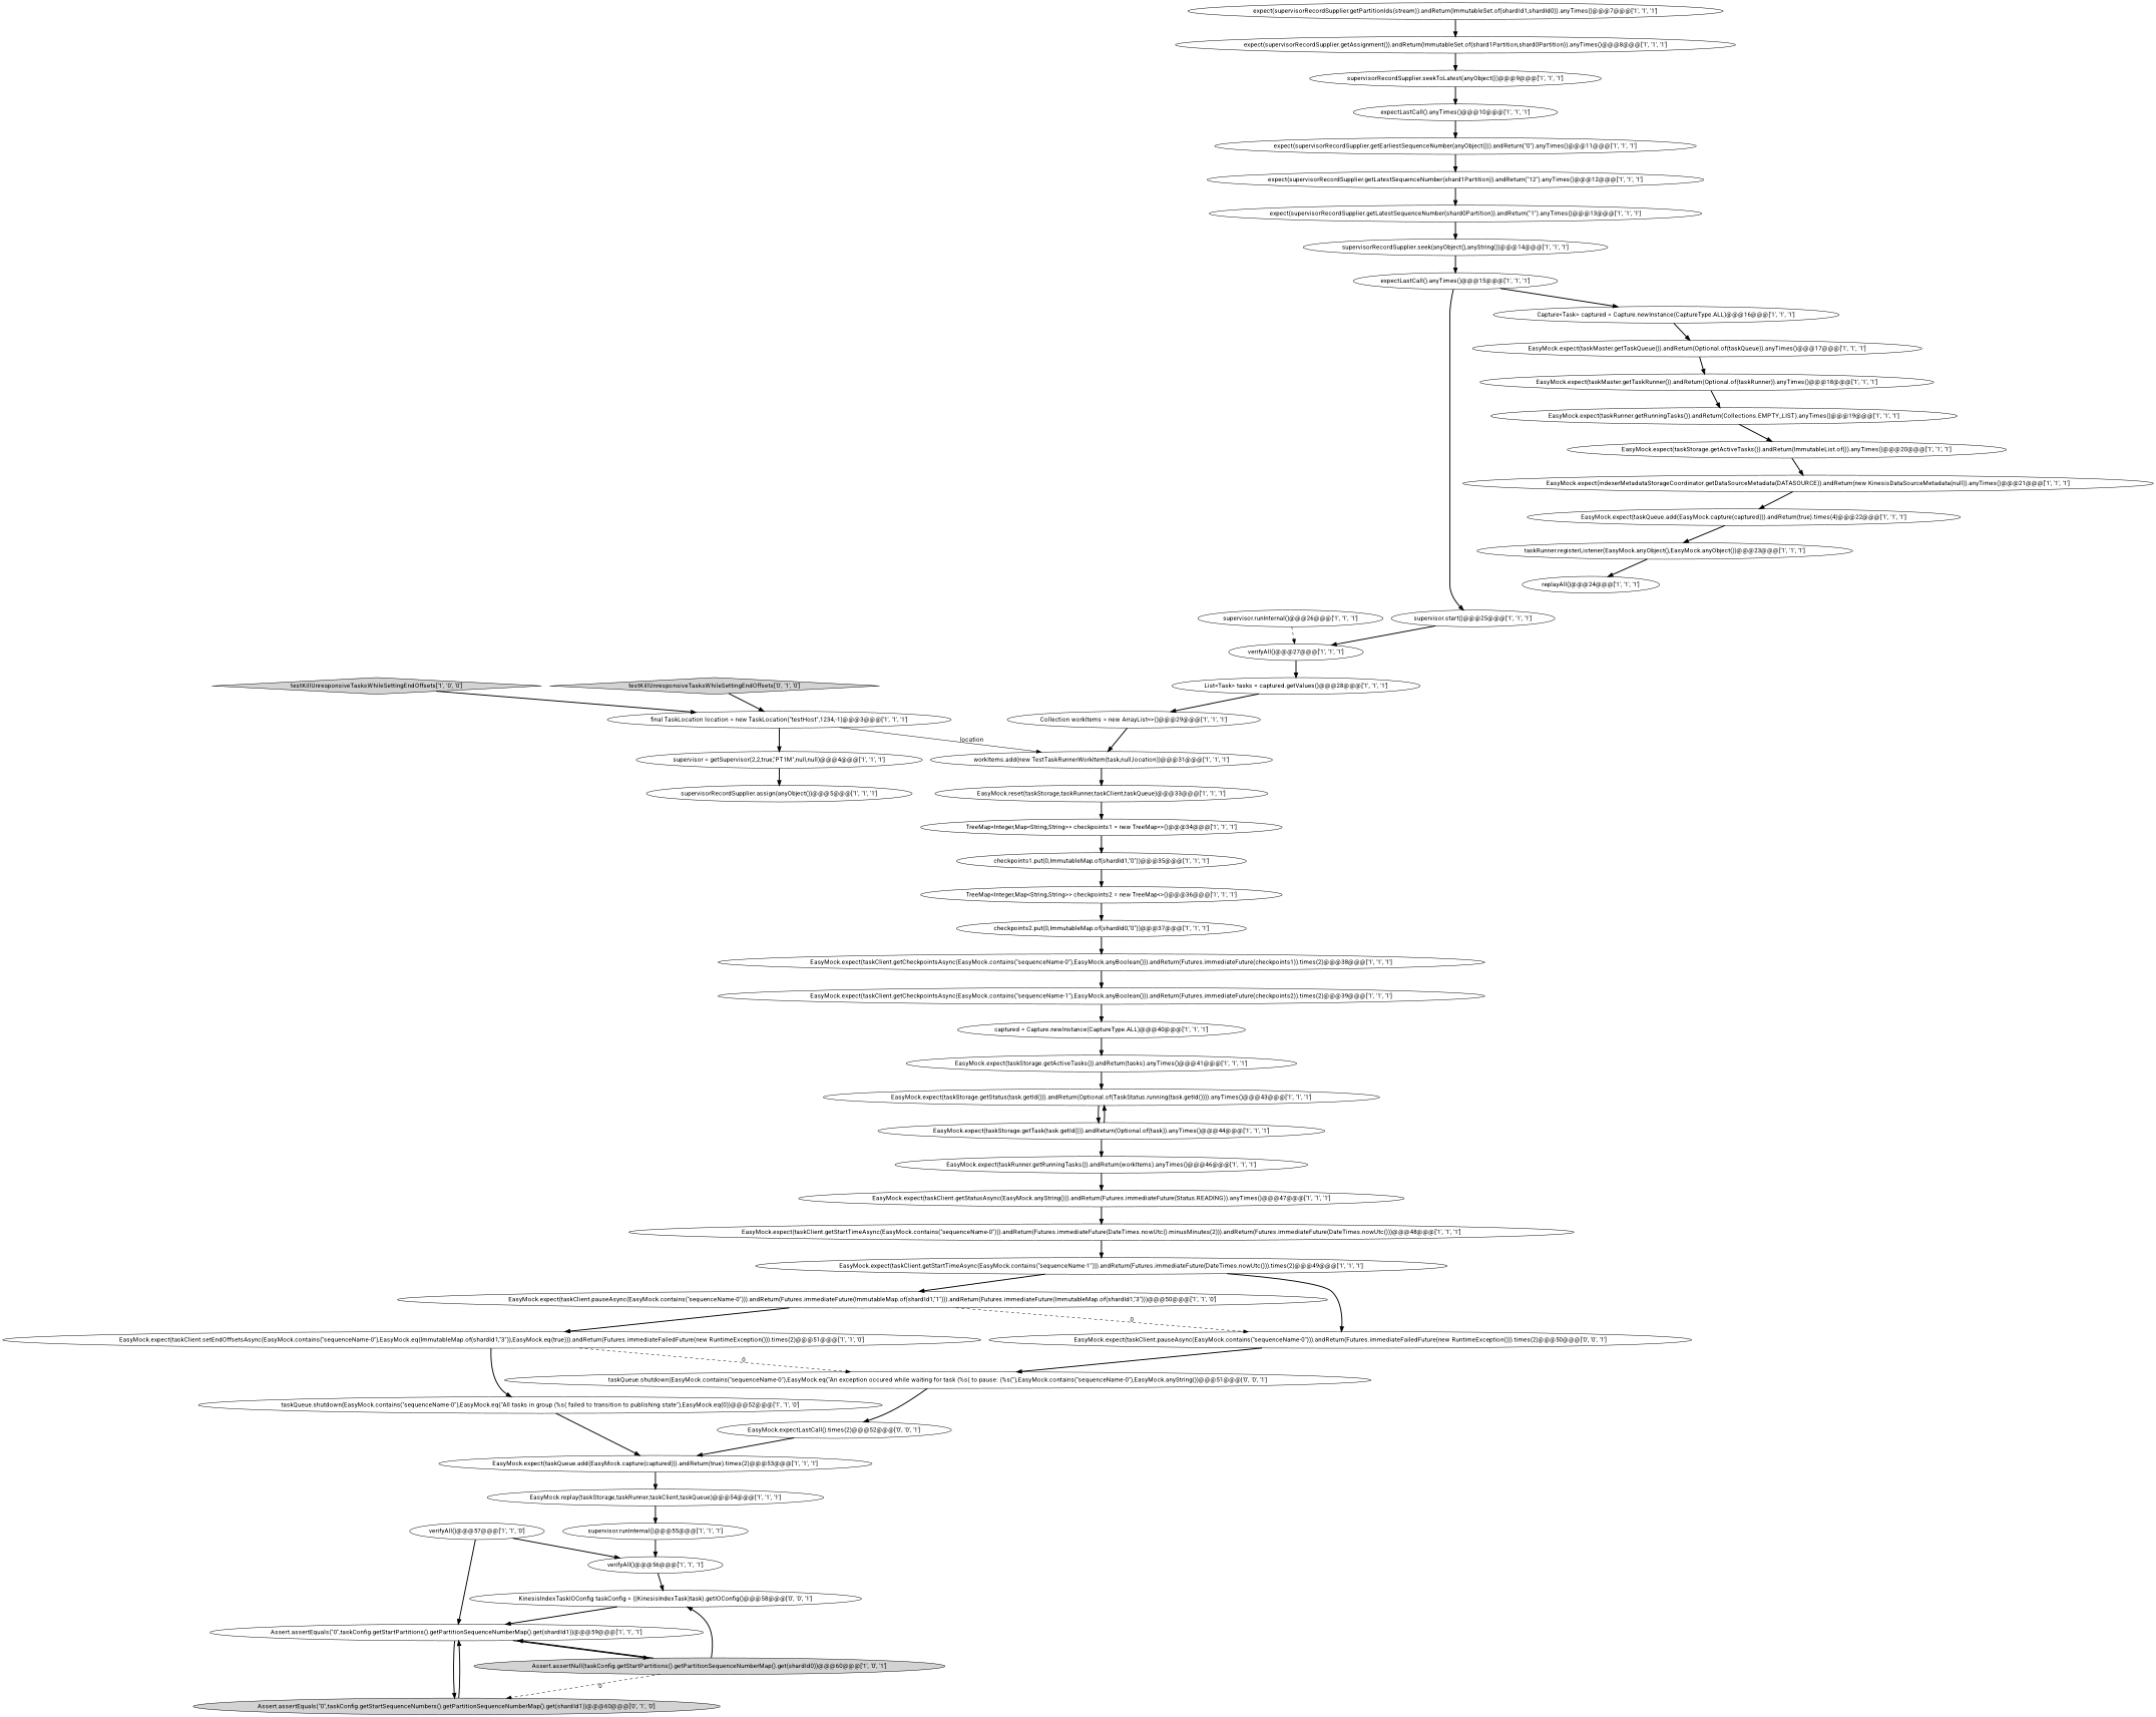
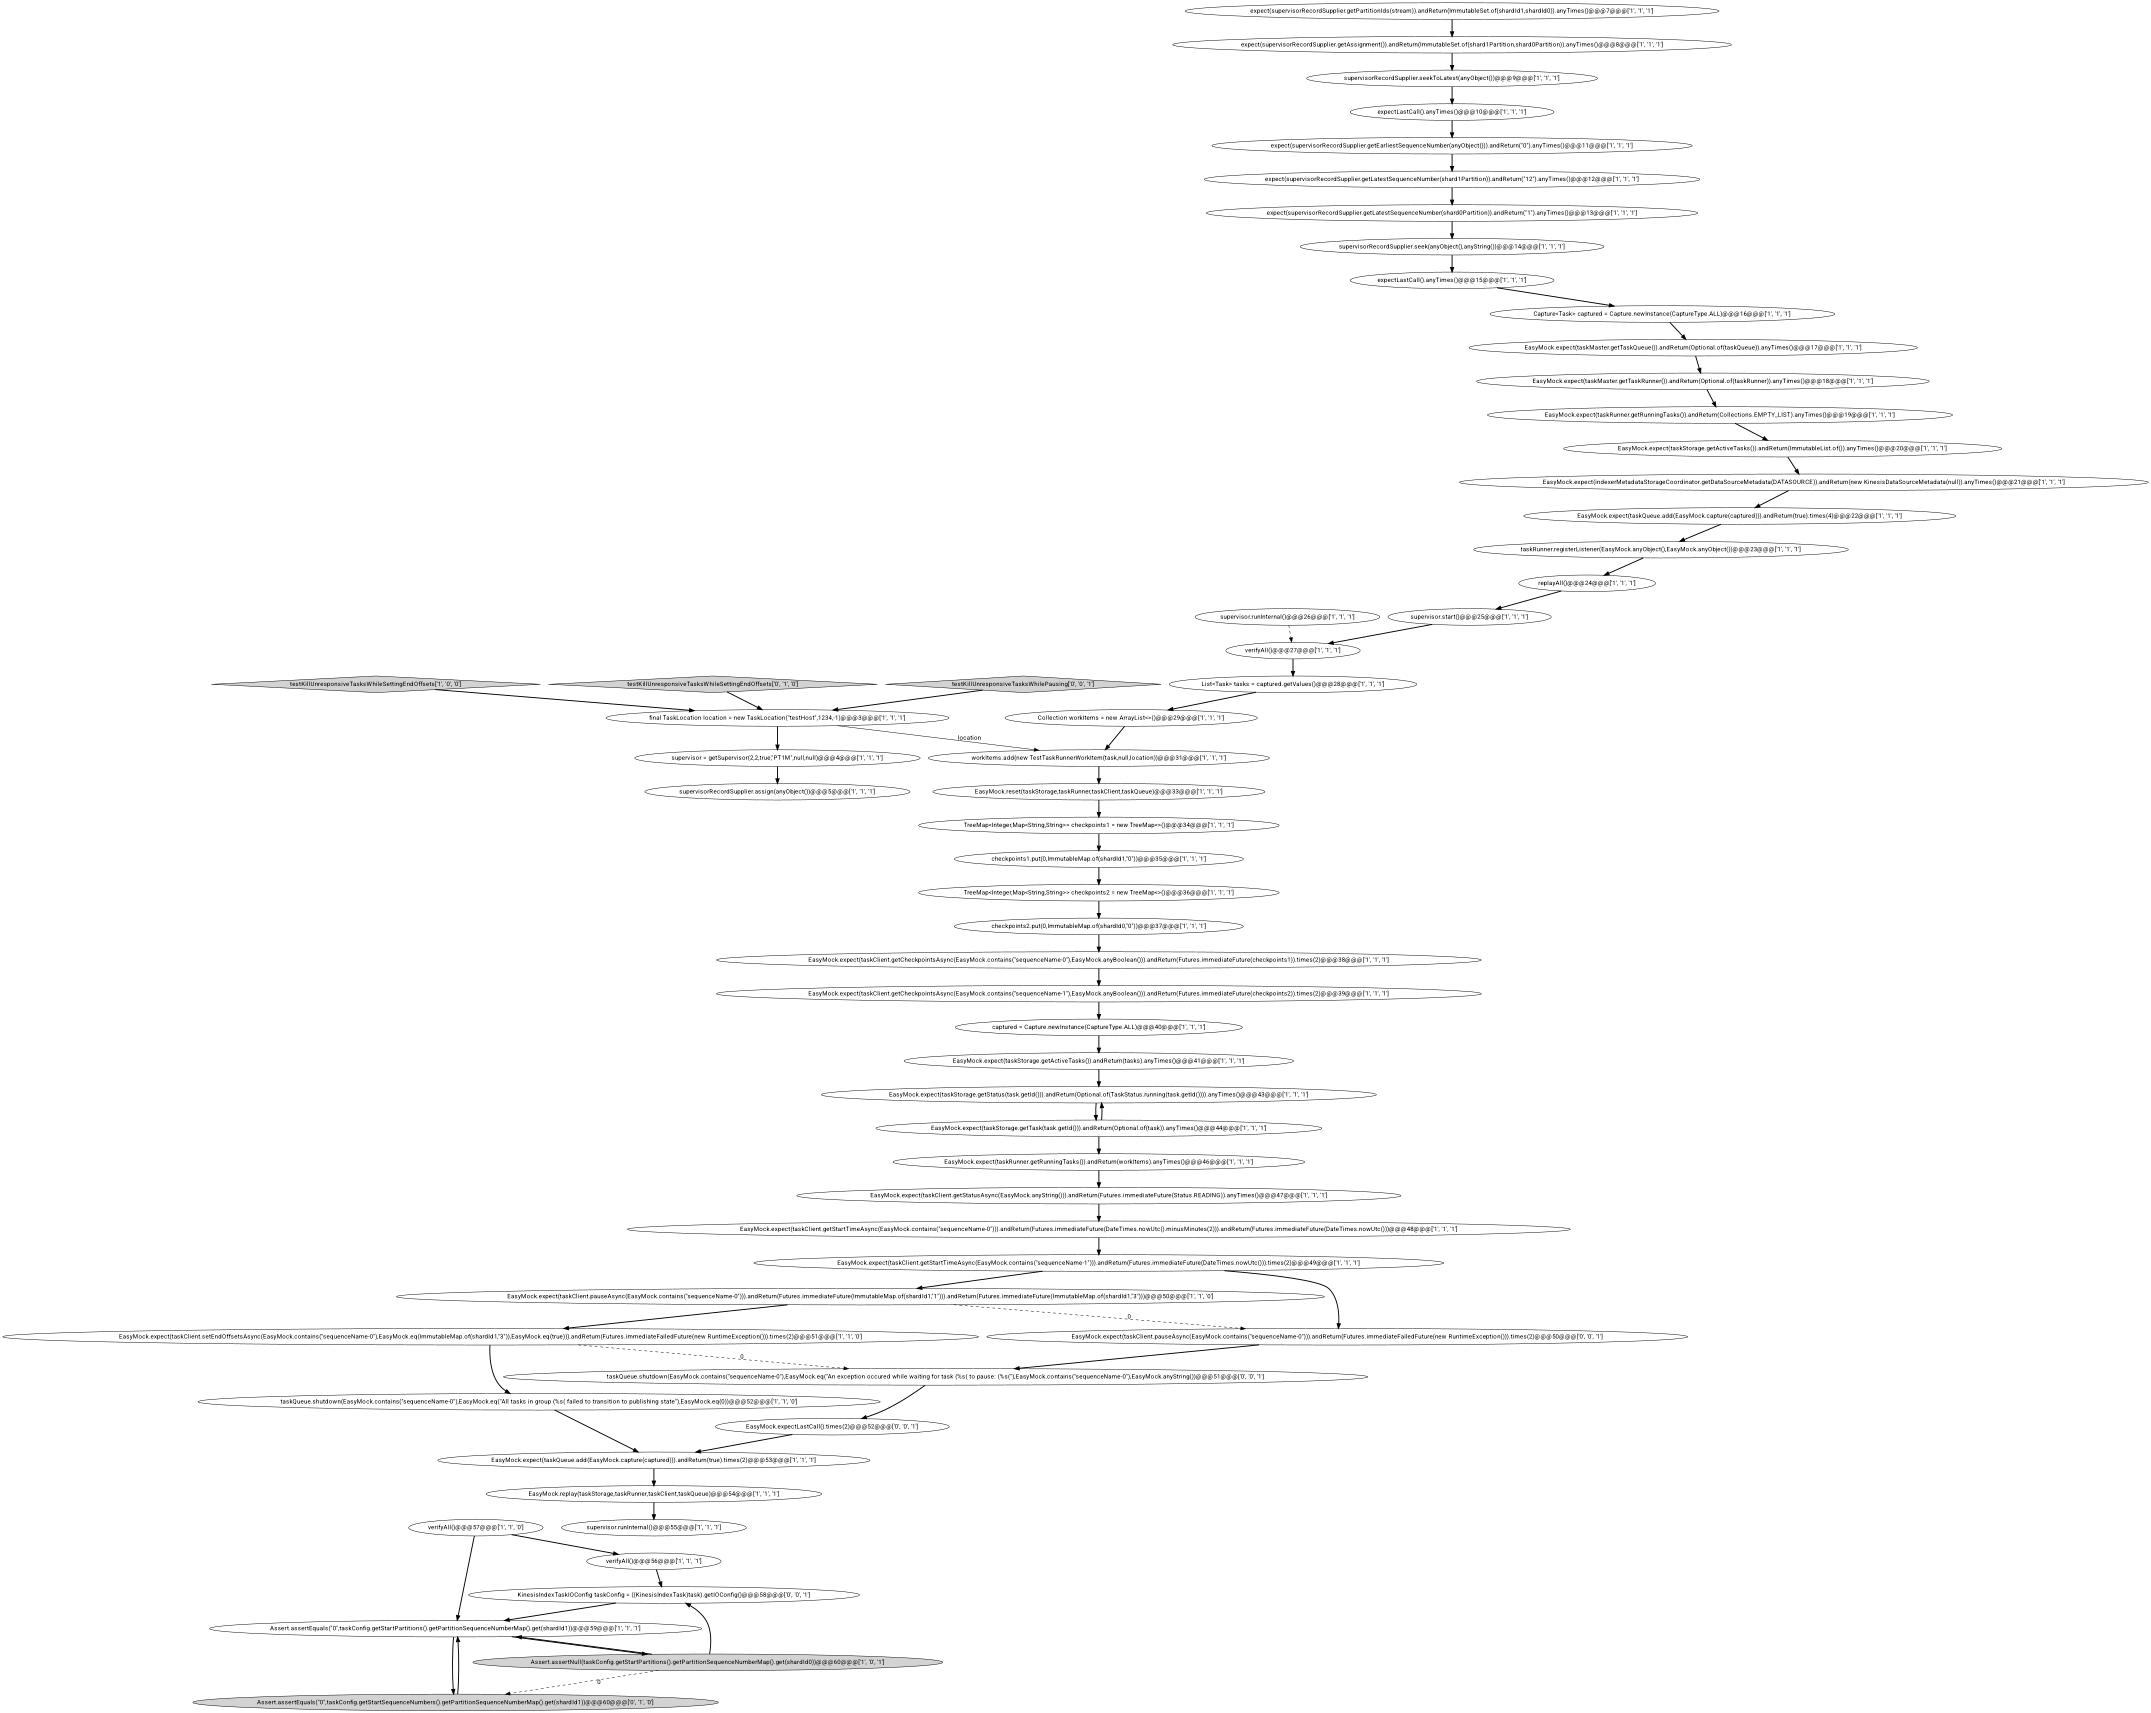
  digraph {
    fontname=Roboto
    node [fillcolor=white fontname=Roboto shape=ellipse style=filled]
    edge [fontname=Roboto style=bold]
    n1 [label="EasyMock.expect(taskClient.getCheckpointsAsync(EasyMock.contains(\"sequenceName-1\"),EasyMock.anyBoolean())).andReturn(Futures.immediateFuture(checkpoints2)).times(2)@@@39@@@['1', '1', '1']"]
    n2 [label="captured = Capture.newInstance(CaptureType.ALL)@@@40@@@['1', '1', '1']"]
    n3 [label="EasyMock.expect(taskStorage.getActiveTasks()).andReturn(tasks).anyTimes()@@@41@@@['1', '1', '1']"]
    n4 [label="supervisorRecordSupplier.assign(anyObject())@@@5@@@['1', '1', '1']"]
    n5 [label="EasyMock.expect(taskClient.pauseAsync(EasyMock.contains(\"sequenceName-0\"))).andReturn(Futures.immediateFuture(ImmutableMap.of(shardId1,\"1\"))).andReturn(Futures.immediateFuture(ImmutableMap.of(shardId1,\"3\")))@@@50@@@['1', '1', '0']"]
    n6 [label="EasyMock.expect(taskClient.setEndOffsetsAsync(EasyMock.contains(\"sequenceName-0\"),EasyMock.eq(ImmutableMap.of(shardId1,\"3\")),EasyMock.eq(true))).andReturn(Futures.immediateFailedFuture(new RuntimeException())).times(2)@@@51@@@['1', '1', '0']"]
    n7 [label="EasyMock.expect(taskClient.pauseAsync(EasyMock.contains(\"sequenceName-0\"))).andReturn(Futures.immediateFailedFuture(new RuntimeException())).times(2)@@@50@@@['0', '0', '1']"]
    n8 [label="taskQueue.shutdown(EasyMock.contains(\"sequenceName-0\"),EasyMock.eq(\"All tasks in group (%s( failed to transition to publishing state\"),EasyMock.eq(0))@@@52@@@['1', '1', '0']"]
    n9 [label="taskQueue.shutdown(EasyMock.contains(\"sequenceName-0\"),EasyMock.eq(\"An exception occured while waiting for task (%s( to pause: (%s(\"),EasyMock.contains(\"sequenceName-0\"),EasyMock.anyString())@@@51@@@['0', '0', '1']"]
    n10 [label="EasyMock.reset(taskStorage,taskRunner,taskClient,taskQueue)@@@33@@@['1', '1', '1']"]
    n11 [label="TreeMap<Integer,Map<String,String>> checkpoints1 = new TreeMap<>()@@@34@@@['1', '1', '1']"]
    n12 [label="checkpoints1.put(0,ImmutableMap.of(shardId1,\"0\"))@@@35@@@['1', '1', '1']"]
    n13 [label="supervisor.runInternal()@@@26@@@['1', '1', '1']"]
    n14 [label="verifyAll()@@@27@@@['1', '1', '1']"]
    n15 [label="List<Task> tasks = captured.getValues()@@@28@@@['1', '1', '1']"]
    n16 [fillcolor=lightgray label="Assert.assertNull(taskConfig.getStartPartitions().getPartitionSequenceNumberMap().get(shardId0))@@@60@@@['1', '0', '1']"]
    n17 [label="Assert.assertEquals(\"0\",taskConfig.getStartPartitions().getPartitionSequenceNumberMap().get(shardId1))@@@59@@@['1', '1', '1']"]
    n18 [label="KinesisIndexTaskIOConfig taskConfig = ((KinesisIndexTask)task).getIOConfig()@@@58@@@['0', '0', '1']"]
    n19 [fillcolor=lightgray label="Assert.assertEquals(\"0\",taskConfig.getStartSequenceNumbers().getPartitionSequenceNumberMap().get(shardId1))@@@60@@@['0', '1', '0']"]
    n20 [label="EasyMock.expect(taskRunner.getRunningTasks()).andReturn(Collections.EMPTY_LIST).anyTimes()@@@19@@@['1', '1', '1']"]
    n21 [label="EasyMock.expect(taskStorage.getActiveTasks()).andReturn(ImmutableList.of()).anyTimes()@@@20@@@['1', '1', '1']"]
    n22 [label="EasyMock.expect(indexerMetadataStorageCoordinator.getDataSourceMetadata(DATASOURCE)).andReturn(new KinesisDataSourceMetadata(null)).anyTimes()@@@21@@@['1', '1', '1']"]
    n23 [fillcolor=lightgray label="testKillUnresponsiveTasksWhileSettingEndOffsets['1', '0', '0']" shape=diamond]
    n24 [label="final TaskLocation location = new TaskLocation(\"testHost\",1234,-1)@@@3@@@['1', '1', '1']"]
    n25 [label="supervisor = getSupervisor(2,2,true,\"PT1M\",null,null)@@@4@@@['1', '1', '1']"]
    n26 [label="workItems.add(new TestTaskRunnerWorkItem(task,null,location))@@@31@@@['1', '1', '1']"]
    n27 [label="EasyMock.expect(taskQueue.add(EasyMock.capture(captured))).andReturn(true).times(4)@@@22@@@['1', '1', '1']"]
    n28 [label="EasyMock.expect(taskStorage.getStatus(task.getId())).andReturn(Optional.of(TaskStatus.running(task.getId()))).anyTimes()@@@43@@@['1', '1', '1']"]
    n29 [label="EasyMock.expect(taskStorage.getTask(task.getId())).andReturn(Optional.of(task)).anyTimes()@@@44@@@['1', '1', '1']"]
    n30 [label="EasyMock.expect(taskRunner.getRunningTasks()).andReturn(workItems).anyTimes()@@@46@@@['1', '1', '1']"]
    n31 [label="EasyMock.expect(taskQueue.add(EasyMock.capture(captured))).andReturn(true).times(2)@@@53@@@['1', '1', '1']"]
    n32 [label="EasyMock.expectLastCall().times(2)@@@52@@@['0', '0', '1']"]
    n33 [label="EasyMock.expect(taskClient.getStartTimeAsync(EasyMock.contains(\"sequenceName-0\"))).andReturn(Futures.immediateFuture(DateTimes.nowUtc().minusMinutes(2))).andReturn(Futures.immediateFuture(DateTimes.nowUtc()))@@@48@@@['1', '1', '1']"]
    n34 [label="EasyMock.expect(taskClient.getStartTimeAsync(EasyMock.contains(\"sequenceName-1\"))).andReturn(Futures.immediateFuture(DateTimes.nowUtc())).times(2)@@@49@@@['1', '1', '1']"]
    n35 [label="Collection workItems = new ArrayList<>()@@@29@@@['1', '1', '1']"]
    n36 [label="expect(supervisorRecordSupplier.getAssignment()).andReturn(ImmutableSet.of(shard1Partition,shard0Partition)).anyTimes()@@@8@@@['1', '1', '1']"]
    n37 [label="supervisorRecordSupplier.seekToLatest(anyObject())@@@9@@@['1', '1', '1']"]
    n38 [label="expectLastCall().anyTimes()@@@10@@@['1', '1', '1']"]
    n39 [label="verifyAll()@@@57@@@['1', '1', '0']"]
    n40 [label="verifyAll()@@@56@@@['1', '1', '1']"]
    n41 [label="EasyMock.expect(taskMaster.getTaskQueue()).andReturn(Optional.of(taskQueue)).anyTimes()@@@17@@@['1', '1', '1']"]
    n42 [label="EasyMock.expect(taskMaster.getTaskRunner()).andReturn(Optional.of(taskRunner)).anyTimes()@@@18@@@['1', '1', '1']"]
    n43 [label="taskRunner.registerListener(EasyMock.anyObject(),EasyMock.anyObject())@@@23@@@['1', '1', '1']"]
    n44 [label="replayAll()@@@24@@@['1', '1', '1']"]
    n45 [label="supervisor.start()@@@25@@@['1', '1', '1']"]
    n46 [label="supervisor.runInternal()@@@55@@@['1', '1', '1']"]
    n47 [label="EasyMock.replay(taskStorage,taskRunner,taskClient,taskQueue)@@@54@@@['1', '1', '1']"]
    n48 [label="expect(supervisorRecordSupplier.getEarliestSequenceNumber(anyObject())).andReturn(\"0\").anyTimes()@@@11@@@['1', '1', '1']"]
    n49 [label="expect(supervisorRecordSupplier.getLatestSequenceNumber(shard1Partition)).andReturn(\"12\").anyTimes()@@@12@@@['1', '1', '1']"]
    n50 [label="EasyMock.expect(taskClient.getStatusAsync(EasyMock.anyString())).andReturn(Futures.immediateFuture(Status.READING)).anyTimes()@@@47@@@['1', '1', '1']"]
    n51 [label="expect(supervisorRecordSupplier.getLatestSequenceNumber(shard0Partition)).andReturn(\"1\").anyTimes()@@@13@@@['1', '1', '1']"]
    n52 [label="supervisorRecordSupplier.seek(anyObject(),anyString())@@@14@@@['1', '1', '1']"]
    n53 [label="expectLastCall().anyTimes()@@@15@@@['1', '1', '1']"]
    n54 [label="Capture<Task> captured = Capture.newInstance(CaptureType.ALL)@@@16@@@['1', '1', '1']"]
    n55 [label="expect(supervisorRecordSupplier.getPartitionIds(stream)).andReturn(ImmutableSet.of(shardId1,shardId0)).anyTimes()@@@7@@@['1', '1', '1']"]
    n56 [label="TreeMap<Integer,Map<String,String>> checkpoints2 = new TreeMap<>()@@@36@@@['1', '1', '1']"]
    n57 [label="checkpoints2.put(0,ImmutableMap.of(shardId0,\"0\"))@@@37@@@['1', '1', '1']"]
    n58 [label="EasyMock.expect(taskClient.getCheckpointsAsync(EasyMock.contains(\"sequenceName-0\"),EasyMock.anyBoolean())).andReturn(Futures.immediateFuture(checkpoints1)).times(2)@@@38@@@['1', '1', '1']"]
    n59 [fillcolor=lightgray label="testKillUnresponsiveTasksWhileSettingEndOffsets['0', '1', '0']" shape=diamond]
+   n60 [fillcolor=lightgray label="testKillUnresponsiveTasksWhilePausing['0', '0', '1']" shape=diamond]
    n1 -> n2
    n2 -> n3
    n3 -> n28
    n5 -> n6
    n5 -> n7 [label=0 style=dashed]
    n6 -> n8
    n6 -> n9 [label=0 style=dashed]
    n7 -> n9
    n8 -> n31
    n9 -> n32
    n10 -> n11
    n11 -> n12
    n12 -> n56
    n13 -> n14 [style=dashed]
    n14 -> n15
    n15 -> n35
    n16 -> n17
    n16 -> n18
    n16 -> n19 [label=0 style=dashed]
    n17 -> n16
    n17 -> n19
    n18 -> n17
    n19 -> n17
    n20 -> n21
    n21 -> n22
    n22 -> n27
    n23 -> n24
    n24 -> n25
    n24 -> n26 [label=location style=solid]
    n25 -> n4
    n26 -> n10
    n27 -> n43
    n28 -> n29
    n29 -> n28
    n29 -> n30
    n30 -> n50
    n31 -> n47
    n32 -> n31
    n33 -> n34
    n34 -> n5
    n34 -> n7
    n35 -> n26
    n36 -> n37
    n37 -> n38
    n38 -> n48
    n39 -> n17
    n39 -> n40
    n40 -> n18
    n41 -> n42
    n42 -> n20
    n43 -> n44
-   n53 -> n45
+   n44 -> n45
    n45 -> n14
-   n46 -> n40
    n47 -> n46
    n48 -> n49
    n49 -> n51
    n50 -> n33
    n51 -> n52
    n52 -> n53
    n53 -> n54
    n54 -> n41
    n55 -> n36
    n56 -> n57
    n57 -> n58
    n58 -> n1
    n59 -> n24
+   n60 -> n24
  }
